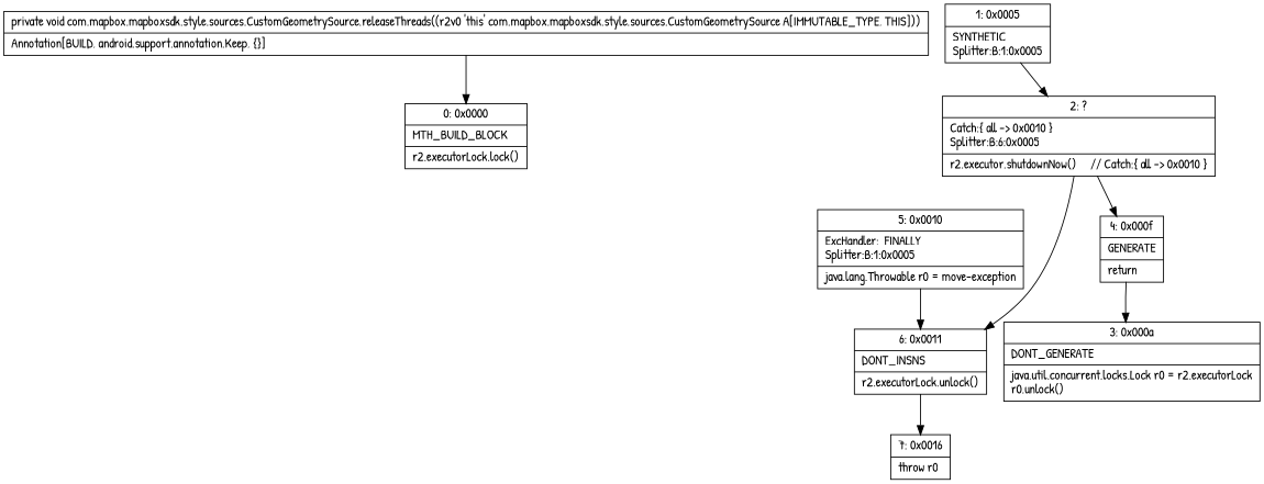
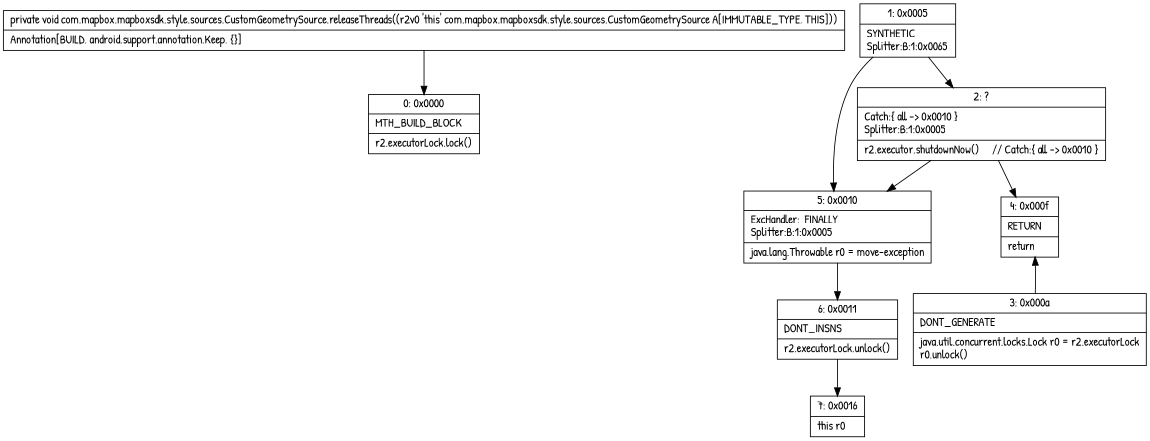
  digraph {
    fontname="Patrick Hand"
    node [fontname="Patrick Hand" shape=record]
    edge [fontname="Patrick Hand"]
    n1 [label="{0\:\ 0x0000|MTH_BUILD_BLOCK\l|r2.executorLock.lock()\l}"]
-   n2 [label="{1\:\ 0x0005|SYNTHETIC\lSplitter:B:1:0x0005\l}"]
-   n3 [label="{2\:\ ?|Catch:\{ all \-\> 0x0010 \}\lSplitter:B:6:0x0005\l|r2.executor.shutdownNow()     \/\/ Catch:\{ all \-\> 0x0010 \}\l}"]
+   n2 [label="{1\:\ 0x0005|SYNTHETIC\lSplitter:B:1:0x0065\l}"]
+   n3 [label="{2\:\ ?|Catch:\{ all \-\> 0x0010 \}\lSplitter:B:1:0x0005\l|r2.executor.shutdownNow()     \/\/ Catch:\{ all \-\> 0x0010 \}\l}"]
    n4 [label="{5\:\ 0x0010|ExcHandler:  FINALLY\lSplitter:B:1:0x0005\l|java.lang.Throwable r0 = move\-exception\l}"]
-   n5 [label="{4\:\ 0x000f|GENERATE\l|return\l}"]
+   n5 [label="{4\:\ 0x000f|RETURN\l|return\l}"]
    n6 [label="{6\:\ 0x0011|DONT_INSNS\l|r2.executorLock.unlock()\l}"]
    n7 [label="{3\:\ 0x000a|DONT_GENERATE\l|java.util.concurrent.locks.Lock r0 = r2.executorLock\lr0.unlock()\l}"]
-   n8 [label="{7\:\ 0x0016|throw r0\l}"]
+   n8 [label="{7\:\ 0x0016|this r0\l}"]
    n9 [label="{private void com.mapbox.mapboxsdk.style.sources.CustomGeometrySource.releaseThreads((r2v0 'this' com.mapbox.mapboxsdk.style.sources.CustomGeometrySource A[IMMUTABLE_TYPE, THIS]))  | Annotation[BUILD, android.support.annotation.Keep, \{\}]\l}"]
    n2 -> n3
-   n3 -> n6
+   n2 -> n4
+   n3 -> n4
    n3 -> n5
    n4 -> n6
    n6 -> n8
-   n5 -> n7
+   n7 -> n5
    n9 -> n1
  }
